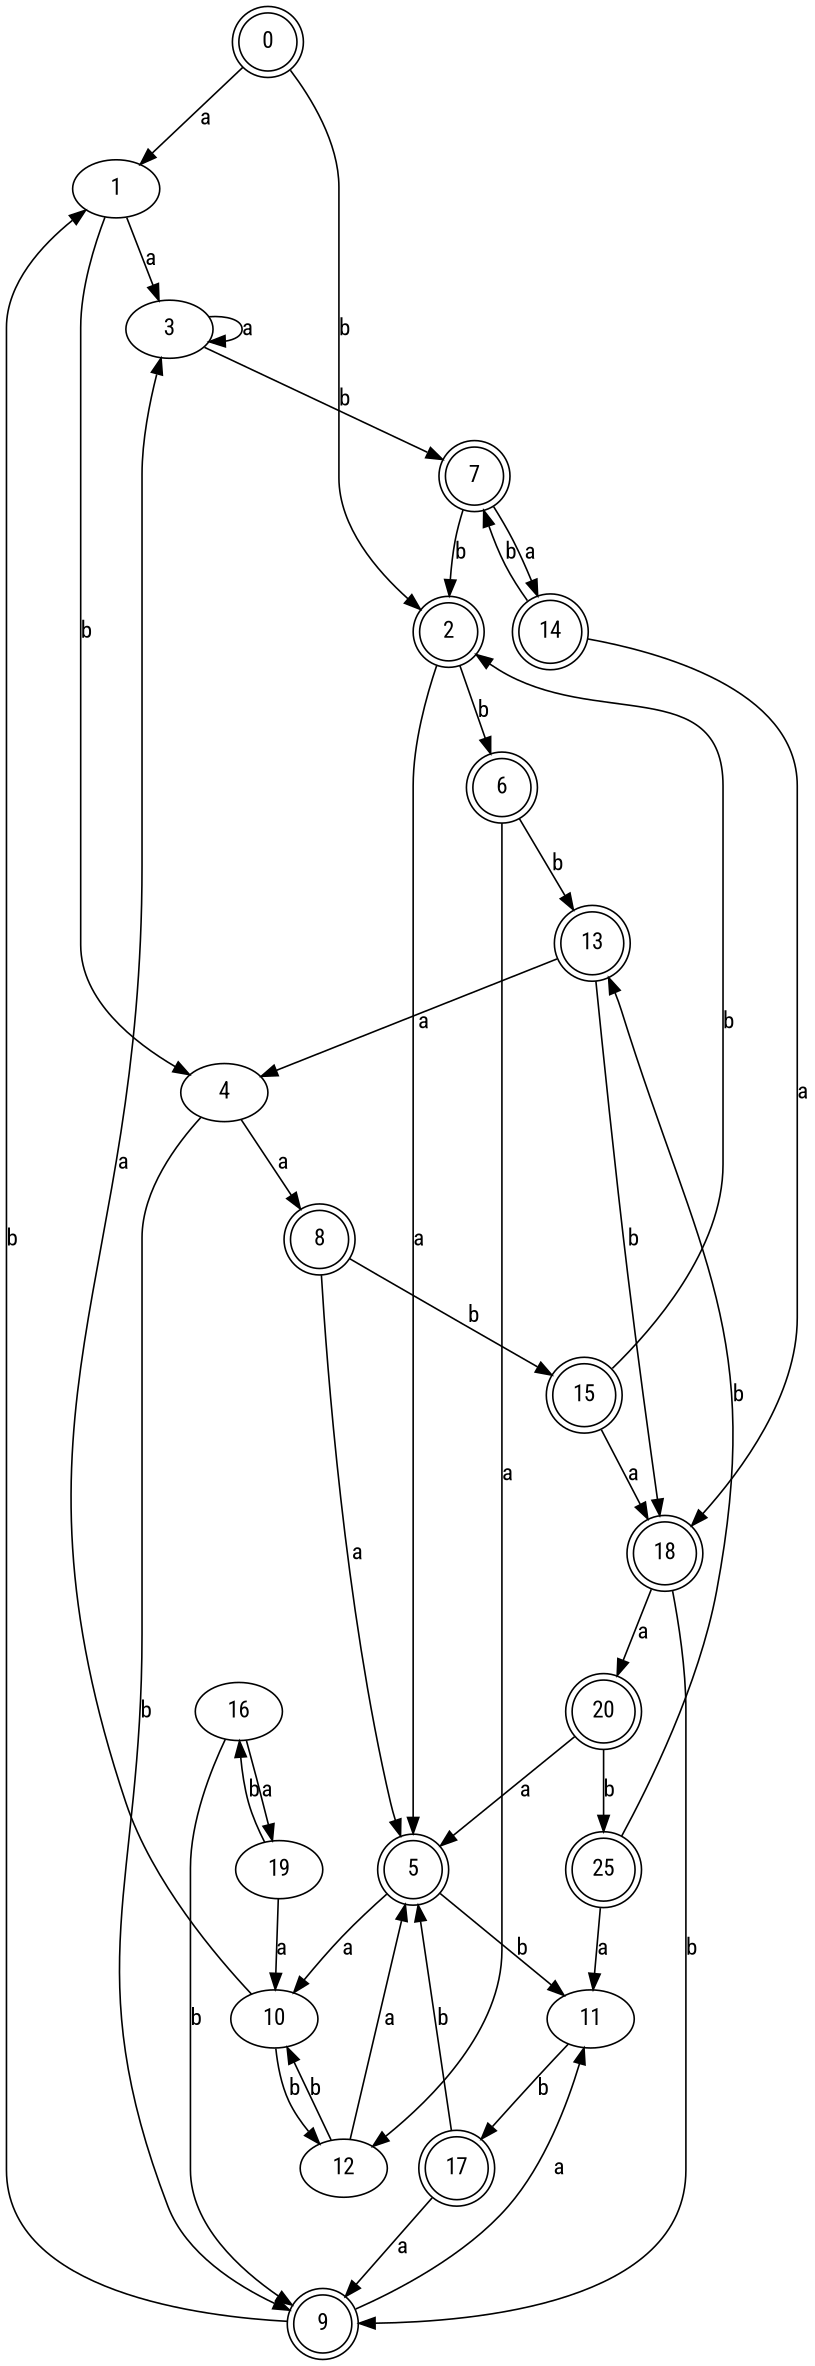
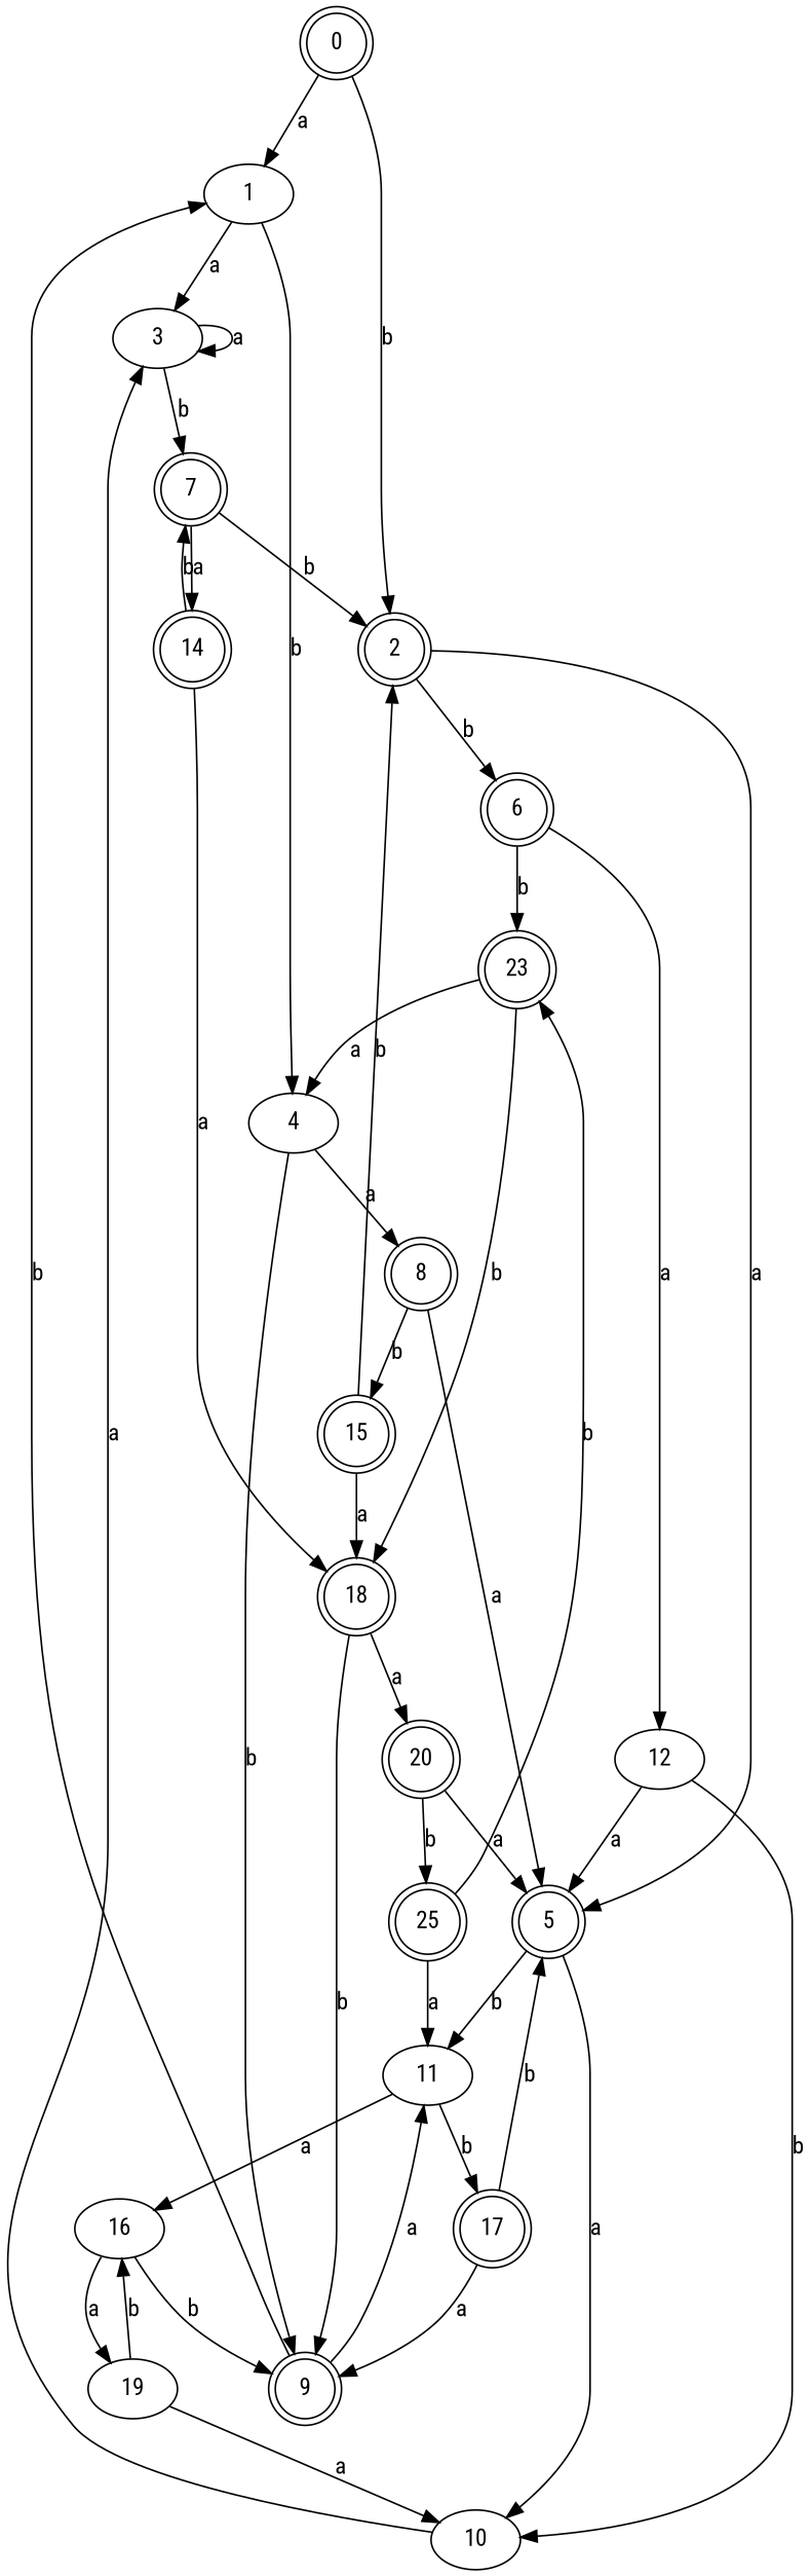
  digraph {
    fontname="Roboto Condensed"
    node [fontname="Roboto Condensed" shape=doublecircle]
    edge [fontname="Roboto Condensed"]
    1 [shape=""]
    0
    2
    3 [shape=""]
    4 [shape=""]
    5
    6
    7
    8
    9
    10 [shape=""]
    11 [shape=""]
    12 [shape=""]
-   13
+   13 [label=23]
    14
    15
    16 [shape=""]
    17
    18
    19 [shape=""]
    20
    n22 [label=25]
    1 -> 3 [label=a]
    1 -> 4 [label=b]
    0 -> 1 [label=a]
    0 -> 2 [label=b]
    2 -> 5 [label=a]
    2 -> 6 [label=b]
    3 -> 3 [label=a]
    3 -> 7 [label=b]
    4 -> 8 [label=a]
    4 -> 9 [label=b]
    5 -> 10 [label=a]
    5 -> 11 [label=b]
    6 -> 12 [label=a]
    6 -> 13 [label=b]
    7 -> 2 [label=b]
    7 -> 14 [label=a]
    8 -> 5 [label=a]
    8 -> 15 [label=b]
    9 -> 1 [label=b]
    9 -> 11 [label=a]
    10 -> 3 [label=a]
-   10 -> 12 [label=b]
+   11 -> 16 [label=a]
    11 -> 17 [label=b]
    12 -> 5 [label=a]
    12 -> 10 [label=b]
    13 -> 4 [label=a]
    13 -> 18 [label=b]
    14 -> 7 [label=b]
    14 -> 18 [label=a]
    15 -> 2 [label=b]
    15 -> 18 [label=a]
    16 -> 9 [label=b]
    16 -> 19 [label=a]
    17 -> 5 [label=b]
    17 -> 9 [label=a]
    18 -> 9 [label=b]
    18 -> 20 [label=a]
    19 -> 10 [label=a]
    19 -> 16 [label=b]
    20 -> 5 [label=a]
    20 -> n22 [label=b]
    n22 -> 11 [label=a]
    n22 -> 13 [label=b]
  }
